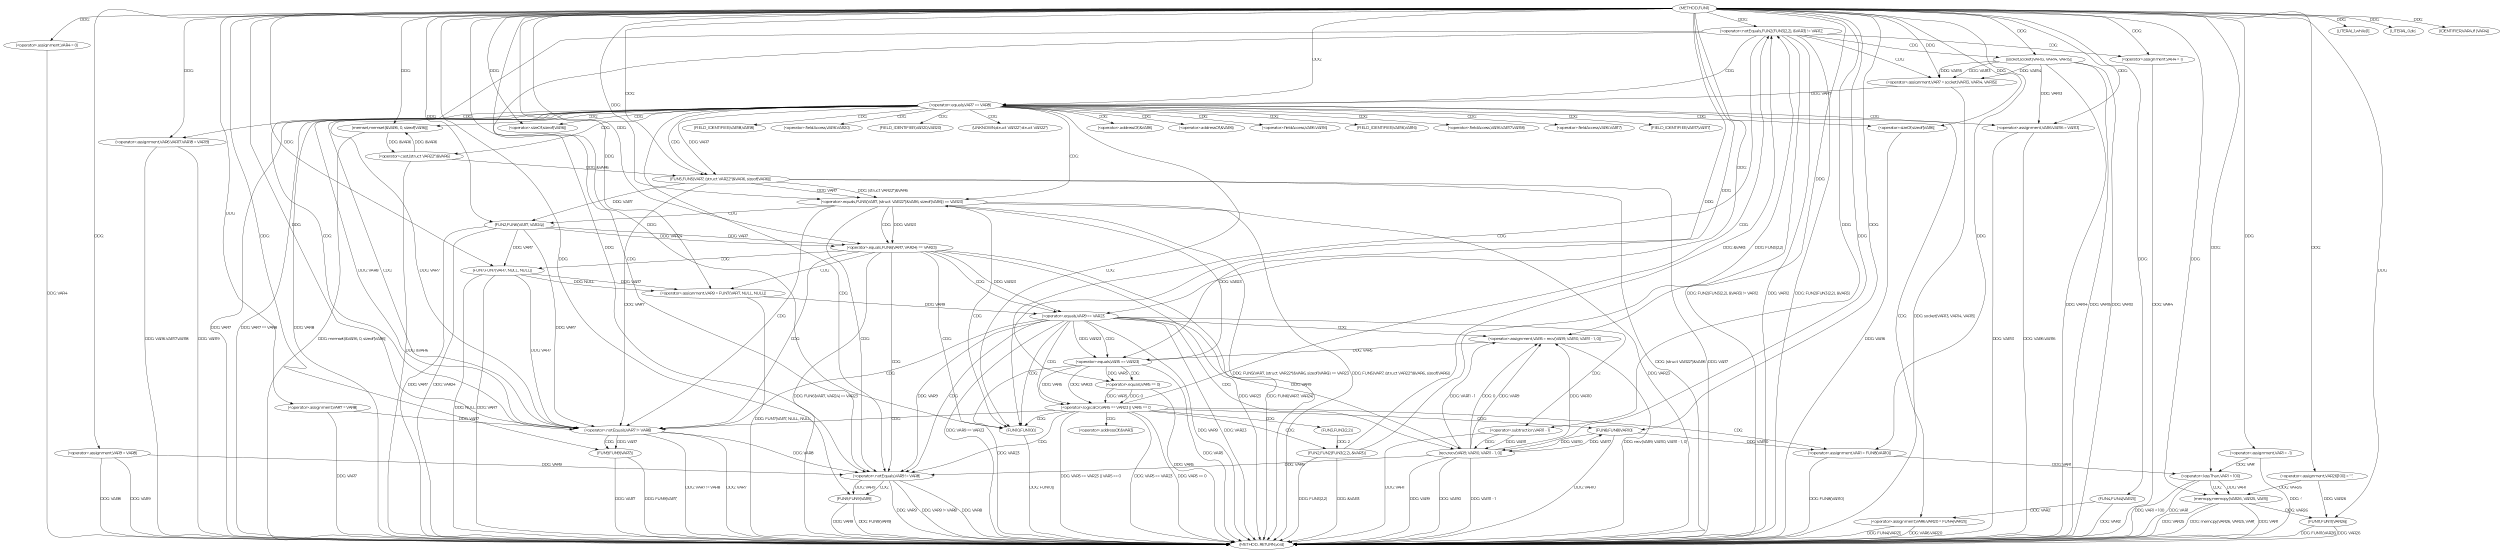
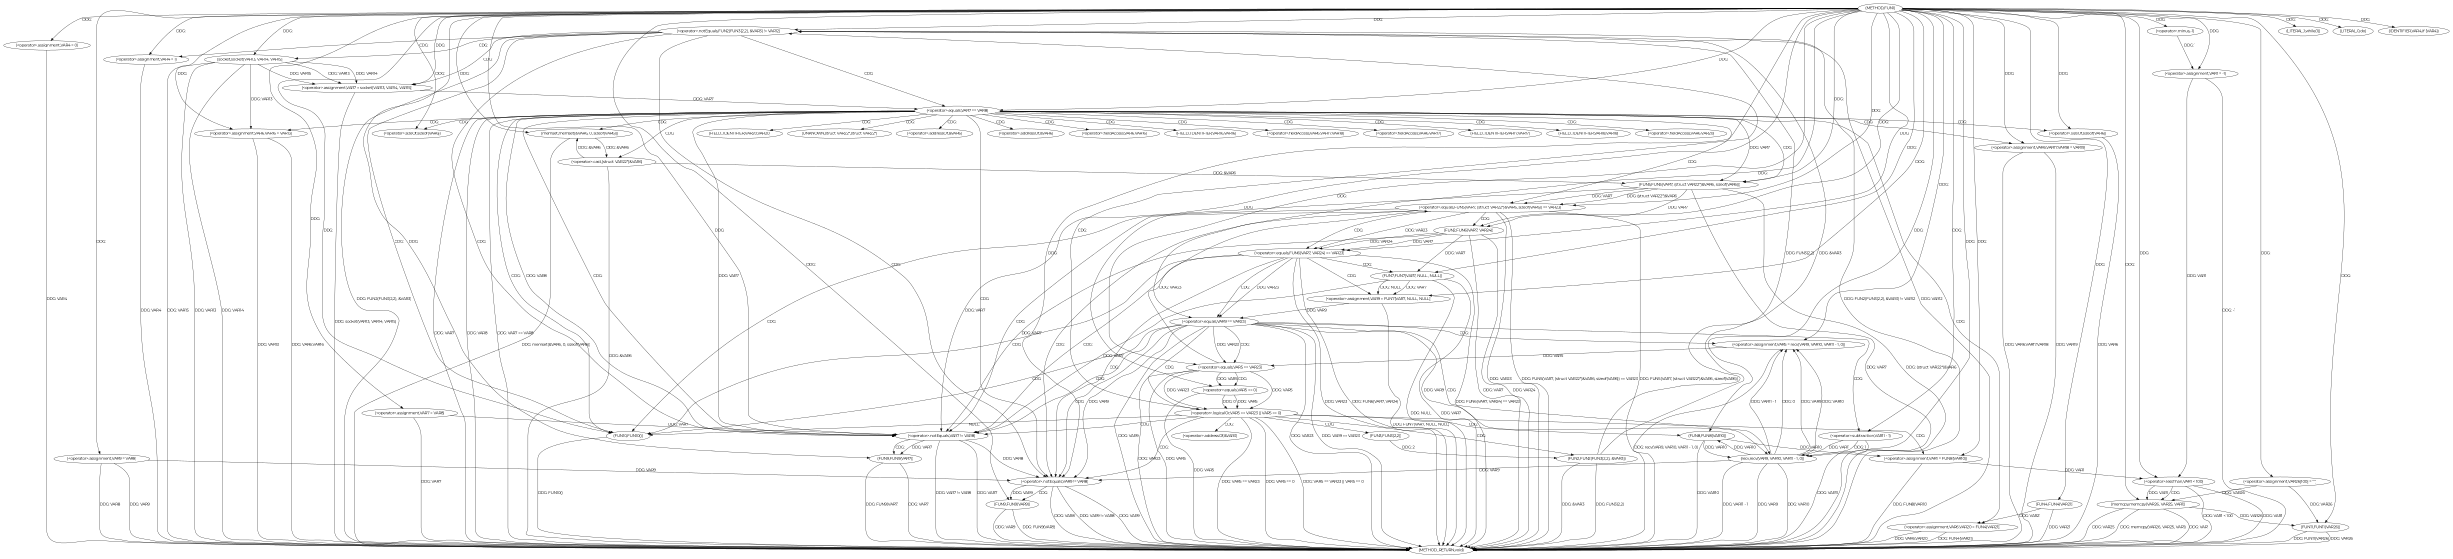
  digraph {
    fontname=Montserrat
    node [fontname=Montserrat]
    edge [fontname=Montserrat]
    n1 [label="(METHOD,FUN1)"]
    n2 [label="(<operator>.assignment,VAR1 = -1)"]
+   n3 [label="(<operator>.minus,-1)"]
    n4 [label="(LITERAL,1,while(1))"]
    n5 [label="(<operator>.assignment,VAR4 = 0)"]
    n6 [label="(<operator>.assignment,VAR7 = VAR8)"]
    n7 [label="(<operator>.assignment,VAR9 = VAR8)"]
    n8 [label="(<operator>.notEquals,FUN2(FUN3(2,2), &VAR3) != VAR12)"]
    n9 [label="(<operator>.assignment,VAR4 = 1)"]
    n10 [label="(<operator>.assignment,VAR7 = socket(VAR13, VAR14, VAR15))"]
    n11 [label="(socket,socket(VAR13, VAR14, VAR15))"]
    n12 [label="(<operator>.equals,VAR7 == VAR8)"]
    n13 [label="(memset,memset(&VAR6, 0, sizeof(VAR6)))"]
    n14 [label="(<operator>.sizeOf,sizeof(VAR6))"]
    n15 [label="(<operator>.assignment,VAR6.VAR16 = VAR13)"]
    n16 [label="(<operator>.assignment,VAR6.VAR17.VAR18 = VAR19)"]
    n17 [label="(FUN4,FUN4(VAR21))"]
    n18 [label="(<operator>.equals,FUN5(VAR7, (struct VAR22*)&VAR6, sizeof(VAR6)) == VAR23)"]
    n19 [label="(FUN5,FUN5(VAR7, (struct VAR22*)&VAR6, sizeof(VAR6)))"]
    n20 [label="(<operator>.sizeOf,sizeof(VAR6))"]
    n21 [label="(<operator>.equals,FUN6(VAR7, VAR24) == VAR23)"]
    n22 [label="(FUN2,FUN6(VAR7, VAR24))"]
    n23 [label="(<operator>.assignment,VAR9 = FUN7(VAR7, NULL, NULL))"]
    n24 [label="(FUN7,FUN7(VAR7, NULL, NULL))"]
    n25 [label="(<operator>.equals,VAR9 == VAR23)"]
    n26 [label="(<operator>.assignment,VAR5 = recv(VAR9, VAR10, VAR11 - 1, 0))"]
    n27 [label="(recv,recv(VAR9, VAR10, VAR11 - 1, 0))"]
    n28 [label="(<operator>.subtraction,VAR11 - 1)"]
    n29 [label="(<operator>.equals,VAR5 == VAR23)"]
    n30 [label="(<operator>.equals,VAR5 == 0)"]
    n31 [label="(<operator>.assignment,VAR1 = FUN8(VAR10))"]
    n32 [label="(FUN8,FUN8(VAR10))"]
    n33 [label="(LITERAL,0,do)"]
    n34 [label="(<operator>.notEquals,VAR7 != VAR8)"]
    n35 [label="(FUN9,FUN9(VAR7))"]
    n36 [label="(<operator>.notEquals,VAR9 != VAR8)"]
    n37 [label="(FUN9,FUN9(VAR9))"]
    n38 [label="(IDENTIFIER,VAR4,if (VAR4))"]
    n39 [label="(FUN10,FUN10())"]
    n40 [label="(<operator>.assignment,VAR26[100] = \"\")"]
    n41 [label="(<operator>.lessThan,VAR1 < 100)"]
    n42 [label="(memcpy,memcpy(VAR26, VAR25, VAR1))"]
    n43 [label="(FUN11,FUN11(VAR26))"]
    n44 [label="(METHOD_RETURN,void)"]
    n45 [label="(FUN3,FUN3(2,2))"]
    n46 [label="(FUN2,FUN2(FUN3(2,2), &VAR3))"]
    n47 [label="(<operator>.assignment,VAR6.VAR20 = FUN4(VAR21))"]
    n48 [label="(<operator>.cast,(struct VAR22*)&VAR6)"]
    n49 [label="(<operator>.addressOf,&VAR6)"]
    n50 [label="(<operator>.fieldAccess,VAR6.VAR16)"]
    n51 [label="(FIELD_IDENTIFIER,VAR16,VAR16)"]
    n52 [label="(<operator>.fieldAccess,VAR6.VAR17.VAR18)"]
    n53 [label="(<operator>.fieldAccess,VAR6.VAR17)"]
    n54 [label="(FIELD_IDENTIFIER,VAR17,VAR17)"]
    n55 [label="(FIELD_IDENTIFIER,VAR18,VAR18)"]
    n56 [label="(<operator>.fieldAccess,VAR6.VAR20)"]
    n57 [label="(FIELD_IDENTIFIER,VAR20,VAR20)"]
    n58 [label="(UNKNOWN,struct VAR22*,struct VAR22*)"]
    n59 [label="(<operator>.addressOf,&VAR6)"]
    n60 [label="(<operator>.logicalOr,VAR5 == VAR23 || VAR5 == 0)"]
    n61 [label="(<operator>.addressOf,&VAR3)"]
    n1 -> n2 [label="DDG: "]
+   n1 -> n3 [label="DDG: "]
    n1 -> n4 [label="DDG: "]
    n1 -> n5 [label="DDG: "]
    n1 -> n6 [label="DDG: "]
    n1 -> n7 [label="DDG: "]
    n1 -> n8 [label="DDG: "]
    n1 -> n9 [label="DDG: "]
    n1 -> n10 [label="DDG: "]
    n1 -> n11 [label="DDG: "]
    n1 -> n12 [label="DDG: "]
    n1 -> n13 [label="DDG: "]
    n1 -> n14 [label="DDG: "]
    n1 -> n15 [label="DDG: "]
    n1 -> n16 [label="DDG: "]
    n1 -> n17 [label="DDG: "]
    n1 -> n18 [label="DDG: "]
    n1 -> n19 [label="DDG: "]
    n1 -> n20 [label="DDG: "]
    n1 -> n21 [label="DDG: "]
    n1 -> n22 [label="DDG: "]
    n1 -> n23 [label="DDG: "]
    n1 -> n24 [label="DDG: "]
    n1 -> n25 [label="DDG: "]
    n1 -> n26 [label="DDG: "]
    n1 -> n27 [label="DDG: "]
    n1 -> n28 [label="DDG: "]
    n1 -> n29 [label="DDG: "]
    n1 -> n30 [label="DDG: "]
    n1 -> n31 [label="DDG: "]
    n1 -> n32 [label="DDG: "]
    n1 -> n33 [label="DDG: "]
    n1 -> n34 [label="DDG: "]
    n1 -> n35 [label="DDG: "]
    n1 -> n36 [label="DDG: "]
    n1 -> n37 [label="DDG: "]
    n1 -> n38 [label="DDG: "]
    n1 -> n39 [label="DDG: "]
    n1 -> n40 [label="DDG: "]
    n1 -> n41 [label="DDG: "]
    n1 -> n42 [label="DDG: "]
    n1 -> n43 [label="DDG: "]
    n2 -> n41 [label="DDG: VAR1"]
    n2 -> n44 [label="DDG: -1"]
+   n3 -> n2 [label="DDG: 1"]
    n5 -> n44 [label="DDG: VAR4"]
    n6 -> n34 [label="DDG: VAR7"]
    n6 -> n44 [label="DDG: VAR7"]
    n7 -> n36 [label="DDG: VAR9"]
    n7 -> n44 [label="DDG: VAR8"]
    n7 -> n44 [label="DDG: VAR9"]
    n8 -> n9 [label="CDG: "]
    n8 -> n10 [label="CDG: "]
    n8 -> n11 [label="CDG: "]
    n8 -> n12 [label="CDG: "]
    n8 -> n34 [label="CDG: "]
    n8 -> n36 [label="CDG: "]
    n8 -> n39 [label="CDG: "]
    n8 -> n44 [label="DDG: FUN2(FUN3(2,2), &VAR3) != VAR12"]
    n8 -> n44 [label="DDG: VAR12"]
    n8 -> n44 [label="DDG: FUN2(FUN3(2,2), &VAR3)"]
    n9 -> n44 [label="DDG: VAR4"]
    n10 -> n12 [label="DDG: VAR7"]
    n10 -> n44 [label="DDG: socket(VAR13, VAR14, VAR15)"]
    n11 -> n10 [label="DDG: VAR13"]
    n11 -> n10 [label="DDG: VAR14"]
    n11 -> n10 [label="DDG: VAR15"]
    n11 -> n15 [label="DDG: VAR13"]
    n11 -> n44 [label="DDG: VAR15"]
    n11 -> n44 [label="DDG: VAR13"]
    n11 -> n44 [label="DDG: VAR14"]
    n12 -> n13 [label="CDG: "]
    n12 -> n14 [label="CDG: "]
    n12 -> n15 [label="CDG: "]
    n12 -> n16 [label="CDG: "]
    n12 -> n18 [label="CDG: "]
    n12 -> n19 [label="DDG: VAR7"]
    n12 -> n19 [label="CDG: "]
    n12 -> n20 [label="CDG: "]
    n12 -> n34 [label="DDG: VAR7"]
    n12 -> n34 [label="DDG: VAR8"]
    n12 -> n34 [label="CDG: "]
    n12 -> n36 [label="CDG: "]
    n12 -> n39 [label="CDG: "]
    n12 -> n44 [label="DDG: VAR7"]
    n12 -> n44 [label="DDG: VAR8"]
    n12 -> n44 [label="DDG: VAR7 == VAR8"]
    n12 -> n47 [label="CDG: "]
    n12 -> n48 [label="CDG: "]
    n12 -> n49 [label="CDG: "]
    n12 -> n50 [label="CDG: "]
    n12 -> n51 [label="CDG: "]
    n12 -> n52 [label="CDG: "]
    n12 -> n53 [label="CDG: "]
    n12 -> n54 [label="CDG: "]
    n12 -> n55 [label="CDG: "]
    n12 -> n56 [label="CDG: "]
    n12 -> n57 [label="CDG: "]
    n12 -> n58 [label="CDG: "]
    n12 -> n59 [label="CDG: "]
    n13 -> n44 [label="DDG: memset(&VAR6, 0, sizeof(VAR6))"]
    n13 -> n48 [label="DDG: &VAR6"]
    n15 -> n44 [label="DDG: VAR6.VAR16"]
    n15 -> n44 [label="DDG: VAR13"]
    n16 -> n44 [label="DDG: VAR19"]
    n16 -> n44 [label="DDG: VAR6.VAR17.VAR18"]
    n17 -> n44 [label="DDG: VAR21"]
    n17 -> n47 [label="DDG: VAR21"]
    n18 -> n21 [label="DDG: VAR23"]
    n18 -> n21 [label="CDG: "]
    n18 -> n22 [label="CDG: "]
    n18 -> n34 [label="CDG: "]
    n18 -> n36 [label="CDG: "]
    n18 -> n39 [label="CDG: "]
    n18 -> n44 [label="DDG: FUN5(VAR7, (struct VAR22*)&VAR6, sizeof(VAR6))"]
    n18 -> n44 [label="DDG: VAR23"]
    n18 -> n44 [label="DDG: FUN5(VAR7, (struct VAR22*)&VAR6, sizeof(VAR6)) == VAR23"]
    n19 -> n18 [label="DDG: VAR7"]
    n19 -> n18 [label="DDG: (struct VAR22*)&VAR6"]
    n19 -> n22 [label="DDG: VAR7"]
    n19 -> n34 [label="DDG: VAR7"]
    n19 -> n44 [label="DDG: VAR7"]
    n19 -> n44 [label="DDG: (struct VAR22*)&VAR6"]
    n20 -> n44 [label="DDG: VAR6"]
    n21 -> n23 [label="CDG: "]
    n21 -> n24 [label="CDG: "]
    n21 -> n25 [label="DDG: VAR23"]
    n21 -> n25 [label="CDG: "]
    n21 -> n34 [label="CDG: "]
    n21 -> n36 [label="CDG: "]
    n21 -> n39 [label="CDG: "]
    n21 -> n44 [label="DDG: VAR23"]
    n21 -> n44 [label="DDG: FUN6(VAR7, VAR24)"]
    n21 -> n44 [label="DDG: FUN6(VAR7, VAR24) == VAR23"]
    n22 -> n21 [label="DDG: VAR7"]
    n22 -> n21 [label="DDG: VAR24"]
    n22 -> n24 [label="DDG: VAR7"]
    n22 -> n34 [label="DDG: VAR7"]
    n22 -> n44 [label="DDG: VAR7"]
    n22 -> n44 [label="DDG: VAR24"]
    n23 -> n25 [label="DDG: VAR9"]
    n23 -> n44 [label="DDG: FUN7(VAR7, NULL, NULL)"]
    n24 -> n23 [label="DDG: VAR7"]
    n24 -> n23 [label="DDG: NULL"]
    n24 -> n34 [label="DDG: VAR7"]
    n24 -> n44 [label="DDG: VAR7"]
    n24 -> n44 [label="DDG: NULL"]
    n25 -> n26 [label="CDG: "]
    n25 -> n27 [label="DDG: VAR9"]
    n25 -> n27 [label="CDG: "]
    n25 -> n28 [label="CDG: "]
    n25 -> n29 [label="DDG: VAR23"]
    n25 -> n29 [label="CDG: "]
    n25 -> n34 [label="CDG: "]
    n25 -> n36 [label="DDG: VAR9"]
    n25 -> n36 [label="CDG: "]
    n25 -> n39 [label="CDG: "]
    n25 -> n44 [label="DDG: VAR23"]
    n25 -> n44 [label="DDG: VAR9"]
    n25 -> n44 [label="DDG: VAR9 == VAR23"]
    n25 -> n60 [label="CDG: "]
    n26 -> n29 [label="DDG: VAR5"]
    n26 -> n44 [label="DDG: recv(VAR9, VAR10, VAR11 - 1, 0)"]
    n27 -> n26 [label="DDG: VAR9"]
    n27 -> n26 [label="DDG: VAR10"]
    n27 -> n26 [label="DDG: VAR11 - 1"]
    n27 -> n26 [label="DDG: 0"]
-   n27 -> n32 [label="DDG: VAR17"]
+   n27 -> n32 [label="DDG: VAR10"]
    n27 -> n36 [label="DDG: VAR9"]
    n27 -> n44 [label="DDG: VAR10"]
    n27 -> n44 [label="DDG: VAR11 - 1"]
    n27 -> n44 [label="DDG: VAR9"]
    n28 -> n27 [label="DDG: VAR11"]
    n28 -> n27 [label="DDG: 1"]
    n28 -> n44 [label="DDG: VAR11"]
    n29 -> n18 [label="DDG: VAR23"]
    n29 -> n30 [label="DDG: VAR5"]
    n29 -> n30 [label="CDG: "]
    n29 -> n44 [label="DDG: VAR23"]
    n29 -> n44 [label="DDG: VAR5"]
    n29 -> n60 [label="DDG: VAR5"]
    n29 -> n60 [label="DDG: VAR23"]
    n30 -> n44 [label="DDG: VAR5"]
    n30 -> n60 [label="DDG: VAR5"]
    n30 -> n60 [label="DDG: 0"]
    n31 -> n41 [label="DDG: VAR1"]
    n31 -> n44 [label="DDG: FUN8(VAR10)"]
    n32 -> n27 [label="DDG: VAR10"]
    n32 -> n31 [label="DDG: VAR10"]
    n32 -> n44 [label="DDG: VAR10"]
    n34 -> n35 [label="DDG: VAR7"]
    n34 -> n35 [label="CDG: "]
    n34 -> n36 [label="DDG: VAR8"]
    n34 -> n44 [label="DDG: VAR7 != VAR8"]
    n34 -> n44 [label="DDG: VAR7"]
    n35 -> n44 [label="DDG: VAR7"]
    n35 -> n44 [label="DDG: FUN9(VAR7)"]
    n36 -> n37 [label="DDG: VAR9"]
    n36 -> n37 [label="CDG: "]
    n36 -> n44 [label="DDG: VAR9 != VAR8"]
    n36 -> n44 [label="DDG: VAR9"]
    n36 -> n44 [label="DDG: VAR8"]
    n37 -> n44 [label="DDG: FUN9(VAR9)"]
    n37 -> n44 [label="DDG: VAR9"]
    n39 -> n44 [label="DDG: FUN10()"]
    n40 -> n42 [label="DDG: VAR26"]
    n40 -> n43 [label="DDG: VAR26"]
    n41 -> n42 [label="DDG: VAR1"]
    n41 -> n42 [label="CDG: "]
    n41 -> n44 [label="DDG: VAR1"]
    n41 -> n44 [label="DDG: VAR1 < 100"]
    n42 -> n43 [label="DDG: VAR26"]
    n42 -> n44 [label="DDG: VAR1"]
    n42 -> n44 [label="DDG: VAR25"]
    n42 -> n44 [label="DDG: memcpy(VAR26, VAR25, VAR1)"]
    n43 -> n44 [label="DDG: FUN11(VAR26)"]
    n43 -> n44 [label="DDG: VAR26"]
    n45 -> n46 [label="DDG: 2"]
    n46 -> n8 [label="DDG: FUN3(2,2)"]
    n46 -> n8 [label="DDG: &VAR3"]
    n46 -> n44 [label="DDG: FUN3(2,2)"]
    n46 -> n44 [label="DDG: &VAR3"]
    n47 -> n44 [label="DDG: FUN4(VAR21)"]
    n47 -> n44 [label="DDG: VAR6.VAR20"]
    n48 -> n13 [label="DDG: &VAR6"]
    n48 -> n19 [label="DDG: &VAR6"]
    n48 -> n44 [label="DDG: &VAR6"]
    n60 -> n8 [label="CDG: "]
    n60 -> n31 [label="CDG: "]
    n60 -> n32 [label="CDG: "]
    n60 -> n34 [label="CDG: "]
    n60 -> n36 [label="CDG: "]
-   n60 -> n39 [label="CDG: "]
+   n60 -> n39 [label="NULL: "]
    n60 -> n44 [label="DDG: VAR5 == VAR23"]
    n60 -> n44 [label="DDG: VAR5 == 0"]
    n60 -> n44 [label="DDG: VAR5 == VAR23 || VAR5 == 0"]
    n60 -> n45 [label="CDG: "]
    n60 -> n46 [label="CDG: "]
    n60 -> n61 [label="CDG: "]
  }
